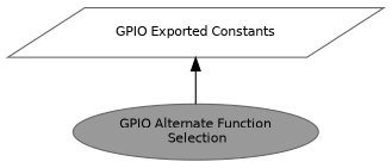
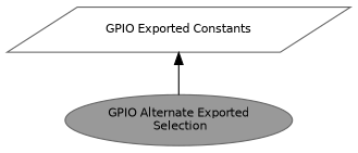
  digraph {
    rankdir=TB
    node [color=gray40 fontname=Helvetica fontsize=10 style=filled]
    n1 [fillcolor=white height=0.2 label="GPIO Exported Constants" shape=parallelogram width=0.4]
-   n2 [fillcolor=grey60 fontcolor=black height=0.2 label="GPIO Alternate Function\l Selection" shape=ellipse width=0.4]
+   n2 [fillcolor=grey60 fontcolor=black height=0.2 label="GPIO Alternate Exported\l Selection" shape=ellipse width=0.4]
    n1 -> n2 [dir=back fontname=Helvetica fontsize=10 labelfontname=Helvetica labelfontsize=10 shape=plaintext style=solid]
  }
